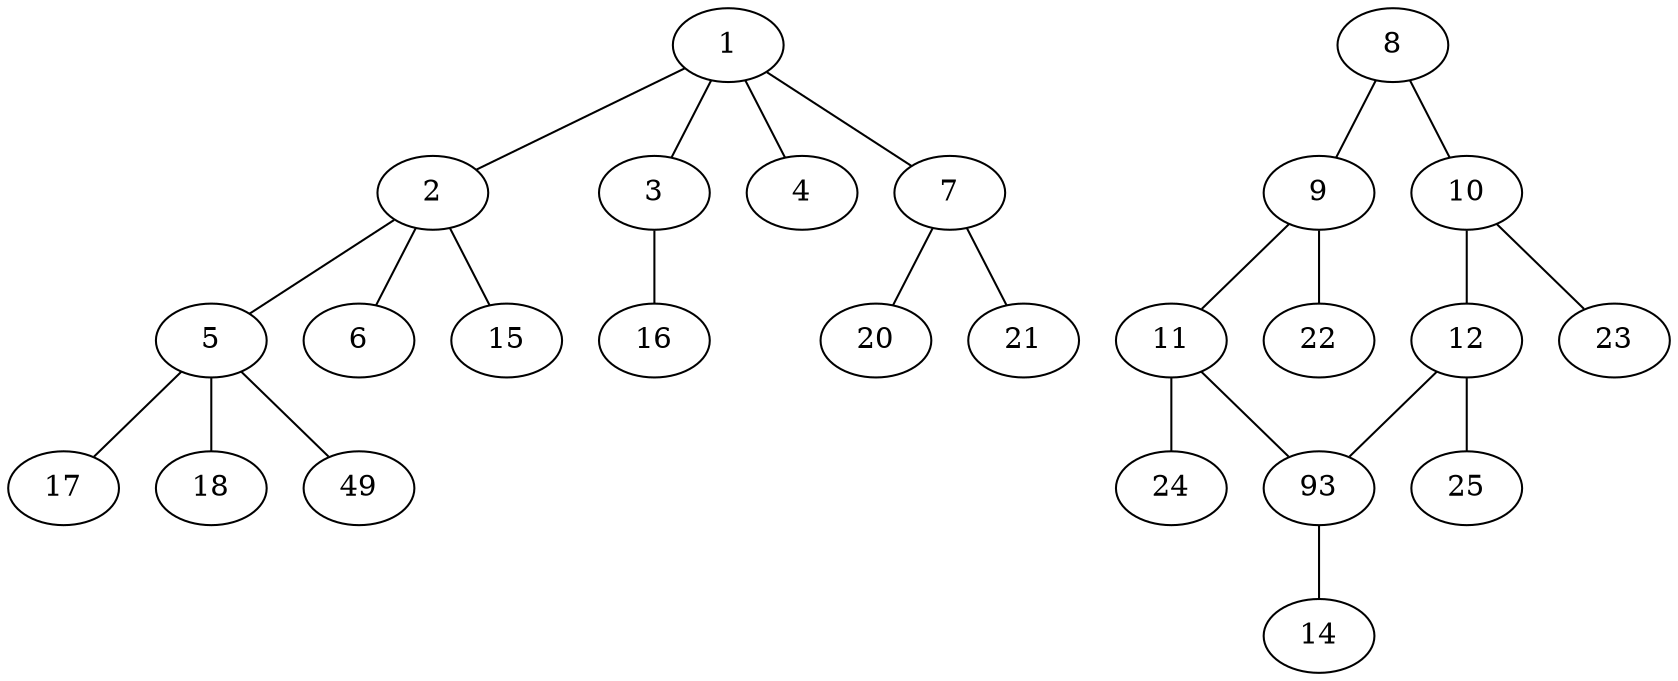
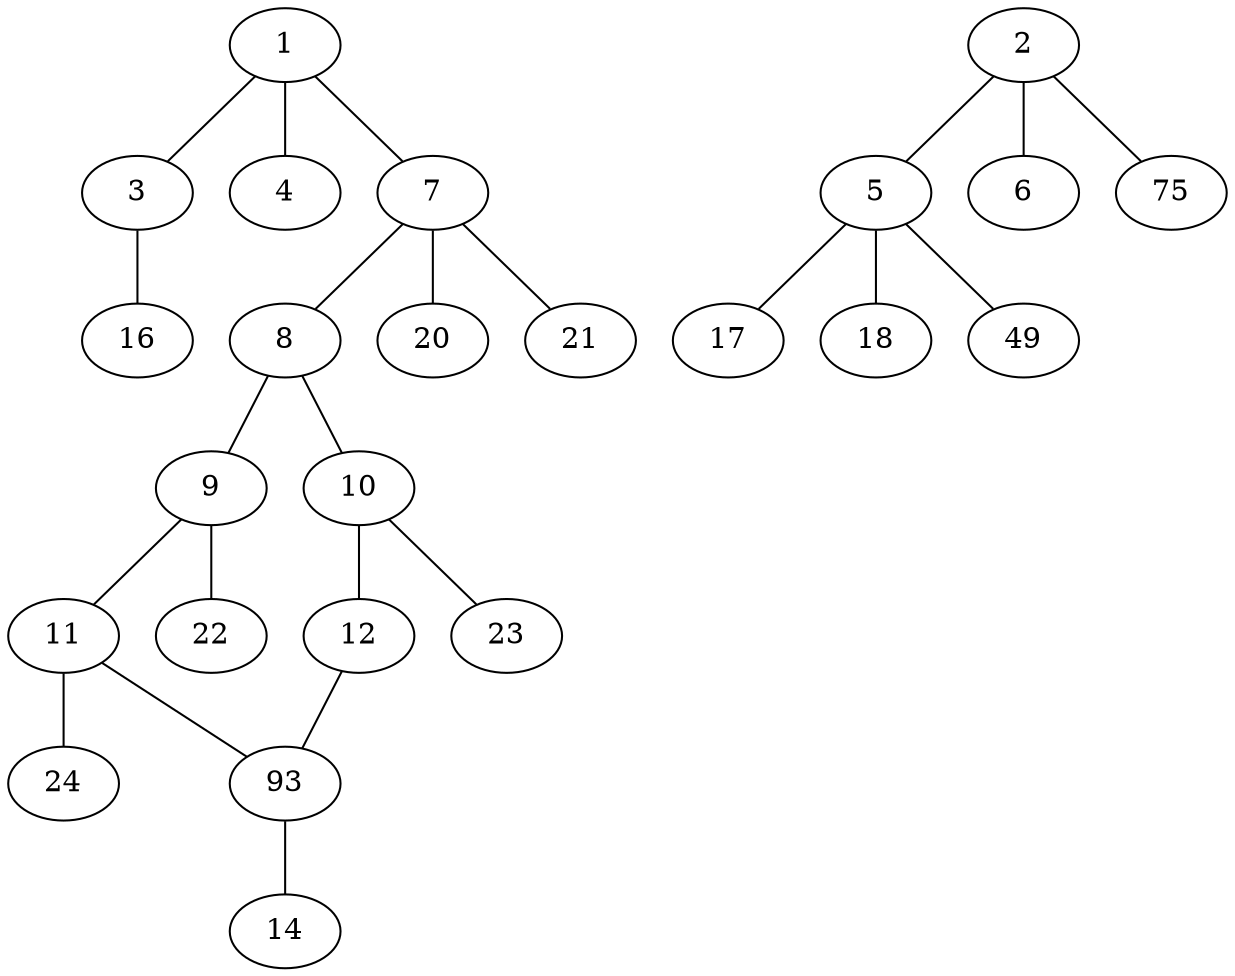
  graph {
    node [chem=H]
    edge [valence=1]
    1 [chem=C]
    2 [chem=C]
    3 [chem=N]
    4 [chem=O]
    7 [chem=C]
    5 [chem=C]
    6 [chem=Br]
-   15
+   15 [label=75]
    16
    17
    18
    n12 [label=49]
    8 [chem=C]
    20
    21
    9 [chem=C]
    10 [chem=C]
    11 [chem=C]
    22
    12 [chem=C]
    23
    n22 [chem=C label=93]
    24
-   25
    14 [chem=Cl]
-   1 -- 2
    1 -- 3
    1 -- 4 [valence=2]
    1 -- 7
    2 -- 5
    2 -- 6
    2 -- 15
    3 -- 16
+   7 -- 8
    7 -- 20
    7 -- 21
    5 -- 17
    5 -- 18
    5 -- n12
    8 -- 9
    8 -- 10 [valence=2]
    9 -- 11 [valence=2]
    9 -- 22
    10 -- 12
    10 -- 23
    11 -- n22
    11 -- 24
    12 -- n22 [valence=2]
-   12 -- 25
    n22 -- 14
  }
